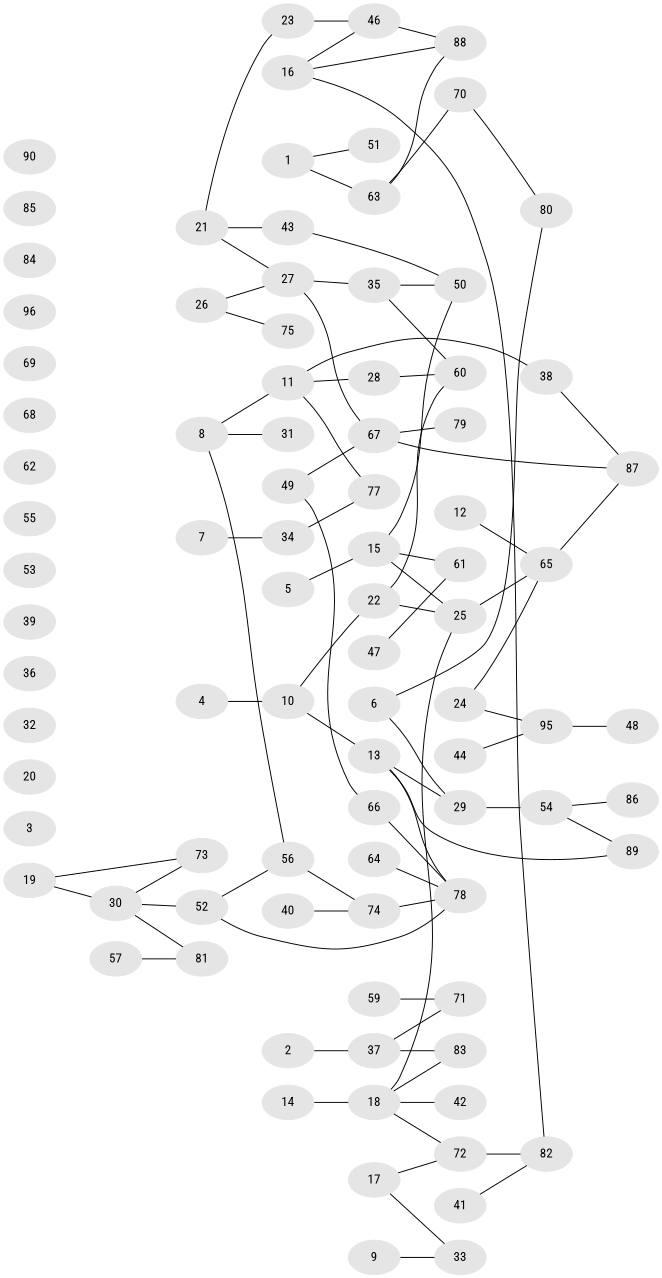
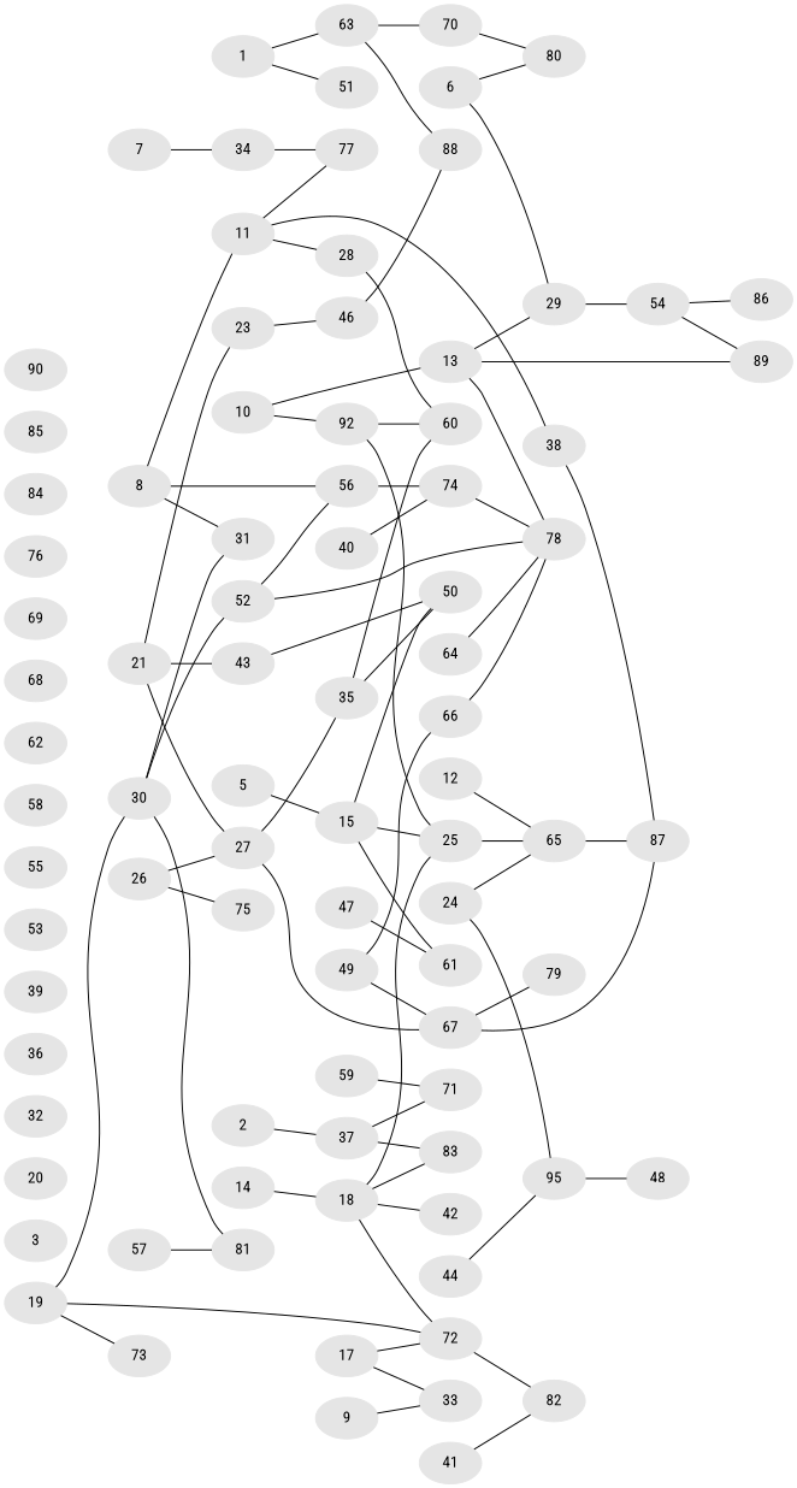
  graph {
    fontname="Roboto Condensed"
    rankdir=LR
    node [color=gray90 fontname="Roboto Condensed" style=filled]
    edge [fontname="Roboto Condensed"]
    1
    51
    63
-   16
    46
    82
    88
    2
    37
    83
    71
    3
-   4
    10
    13
-   22
+   22 [label=92]
    5
    15
    25
    50
    61
    6
    29
    80
    17
    33
    72
    54
    7
    34
    77
    8
    11
    31
    56
    28
    38
    74
    9
    78
    89
    60
    87
    12
    65
    14
    18
    42
    19
    30
    73
    52
    81
    20
    21
    23
    27
    43
    35
    67
    24
    n62 [label=95]
    48
    26
    75
    79
    86
    32
    36
    39
    40
    41
    44
    47
    49
    66
    53
    55
    57
+   58
    59
    62
    70
    64
    68
    69
-   76 [label=96]
+   76
    84
    85
    90
    1 -- 51
    1 -- 63
    63 -- 88
    63 -- 70
-   16 -- 46
-   16 -- 82
-   16 -- 88
    46 -- 88
    2 -- 37
    37 -- 83
    37 -- 71
-   4 -- 10
    10 -- 13
    10 -- 22
    13 -- 29
    13 -- 78
    13 -- 89
    22 -- 25
    22 -- 60
    5 -- 15
    15 -- 25
    15 -- 50
    15 -- 61
    25 -- 65
    6 -- 29
    6 -- 80
    29 -- 54
    17 -- 33
    17 -- 72
    72 -- 82
    54 -- 89
    54 -- 86
    7 -- 34
    34 -- 77
    8 -- 11
    8 -- 31
    8 -- 56
    11 -- 77
    11 -- 28
    11 -- 38
    56 -- 74
    28 -- 60
    38 -- 87
    74 -- 78
    9 -- 33
    12 -- 65
    65 -- 87
    14 -- 18
    18 -- 83
    18 -- 25
    18 -- 72
    18 -- 42
+   19 -- 72
    19 -- 30
    19 -- 73
-   30 -- 73
+   30 -- 31
    30 -- 52
    30 -- 81
    52 -- 56
    52 -- 78
    21 -- 23
    21 -- 27
    21 -- 43
    23 -- 46
    27 -- 35
    27 -- 67
    43 -- 50
    35 -- 50
    35 -- 60
    67 -- 87
    67 -- 79
    24 -- 65
    24 -- n62
    n62 -- 48
    26 -- 27
    26 -- 75
    40 -- 74
    41 -- 82
    44 -- n62
    47 -- 61
    49 -- 67
    49 -- 66
    66 -- 78
    57 -- 81
    59 -- 71
    70 -- 80
    64 -- 78
  }
